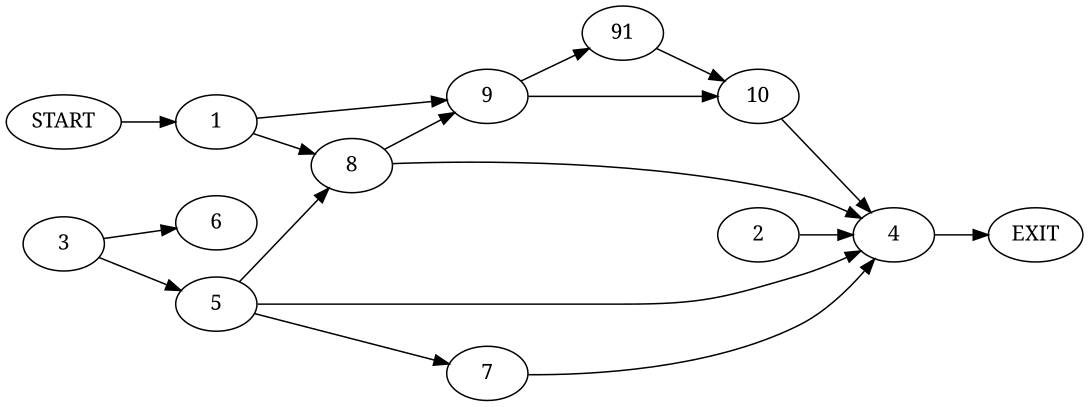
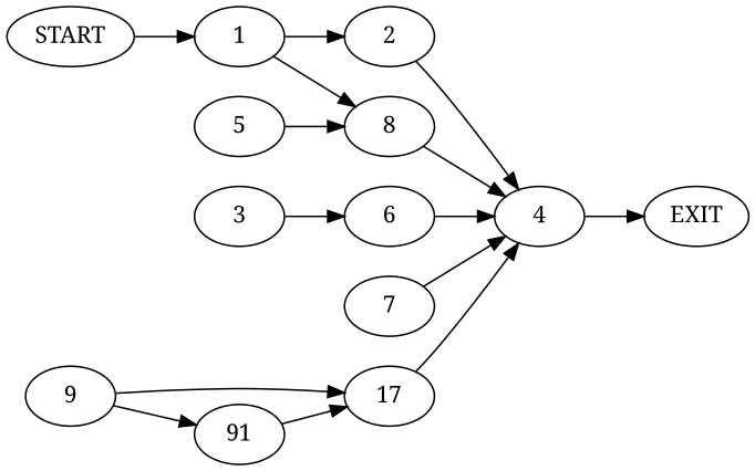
  digraph {
    fontname="Noto Serif"
    rankdir=LR
    node [fontname="Noto Serif"]
    edge [fontname="Noto Serif"]
    n1 [label=START]
    1
    2
    8
    n5 [label=EXIT]
    4
    3
    5
    6
    7
    9
-   10
+   10 [label=17]
    n13 [label=91]
    n1 -> 1
-   1 -> 9
+   1 -> 2
    1 -> 8
    2 -> 4
    8 -> 4
-   8 -> 9
    4 -> n5
-   3 -> 5
    3 -> 6
    5 -> 8
-   5 -> 7
-   5 -> 4
+   6 -> 4
    7 -> 4
    9 -> 10
    9 -> n13
    10 -> 4
    n13 -> 10
  }
